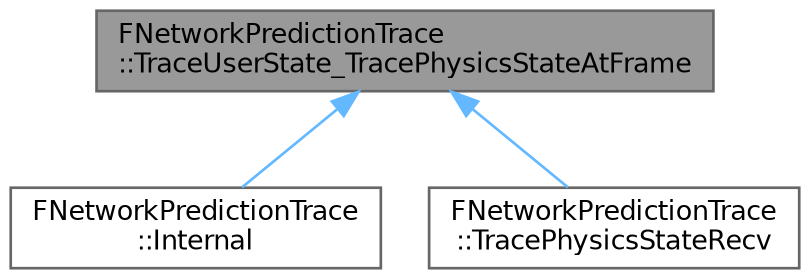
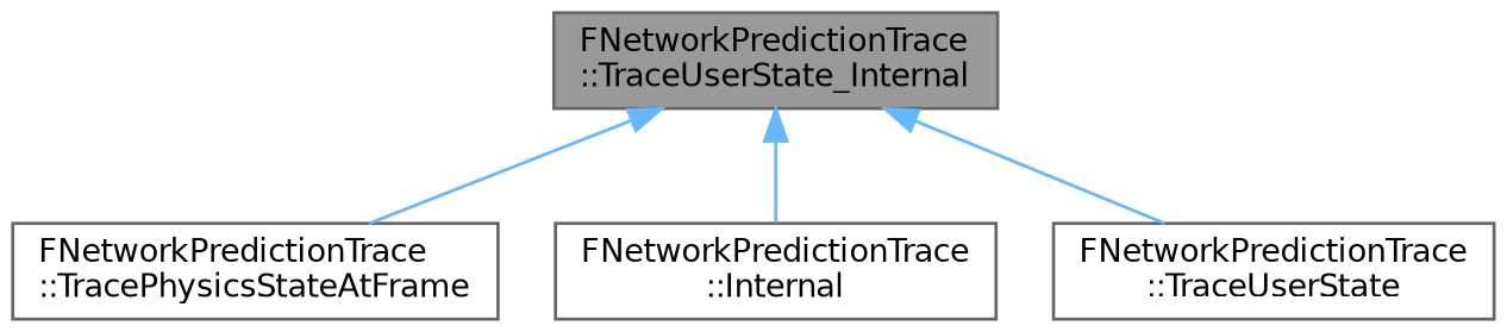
  digraph {
    rankdir=TB
    node [color=grey40 fillcolor=white fontname=Helvetica fontsize=10 shape=box style=filled]
    edge [color=steelblue1 dir=back fontname=Helvetica fontsize=10 labelfontname=Helvetica labelfontsize=10 style=solid]
-   n1 [color=gray40 fillcolor=grey60 fontcolor=black height=0.2 label="FNetworkPredictionTrace\l::TraceUserState_TracePhysicsStateAtFrame" width=0.4]
+   n1 [color=gray40 fillcolor=grey60 fontcolor=black height=0.2 label="FNetworkPredictionTrace\l::TraceUserState_Internal" width=0.4]
+   n2 [height=0.2 label="FNetworkPredictionTrace\l::TracePhysicsStateAtFrame" width=0.4]
    n3 [height=0.2 label="FNetworkPredictionTrace\l::Internal" width=0.4]
-   n4 [height=0.2 label="FNetworkPredictionTrace\l::TracePhysicsStateRecv" width=0.4]
+   n4 [height=0.2 label="FNetworkPredictionTrace\l::TraceUserState" width=0.4]
+   n1 -> n2
    n1 -> n3
    n1 -> n4
  }
